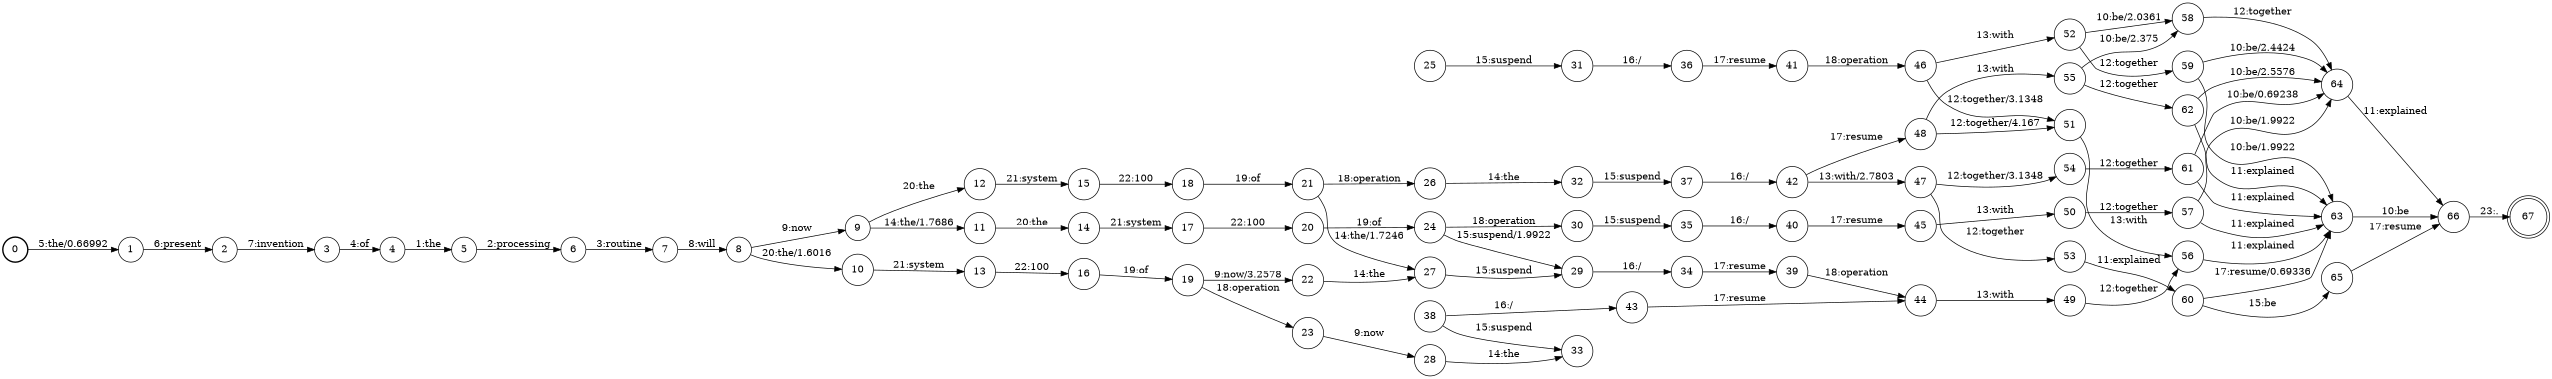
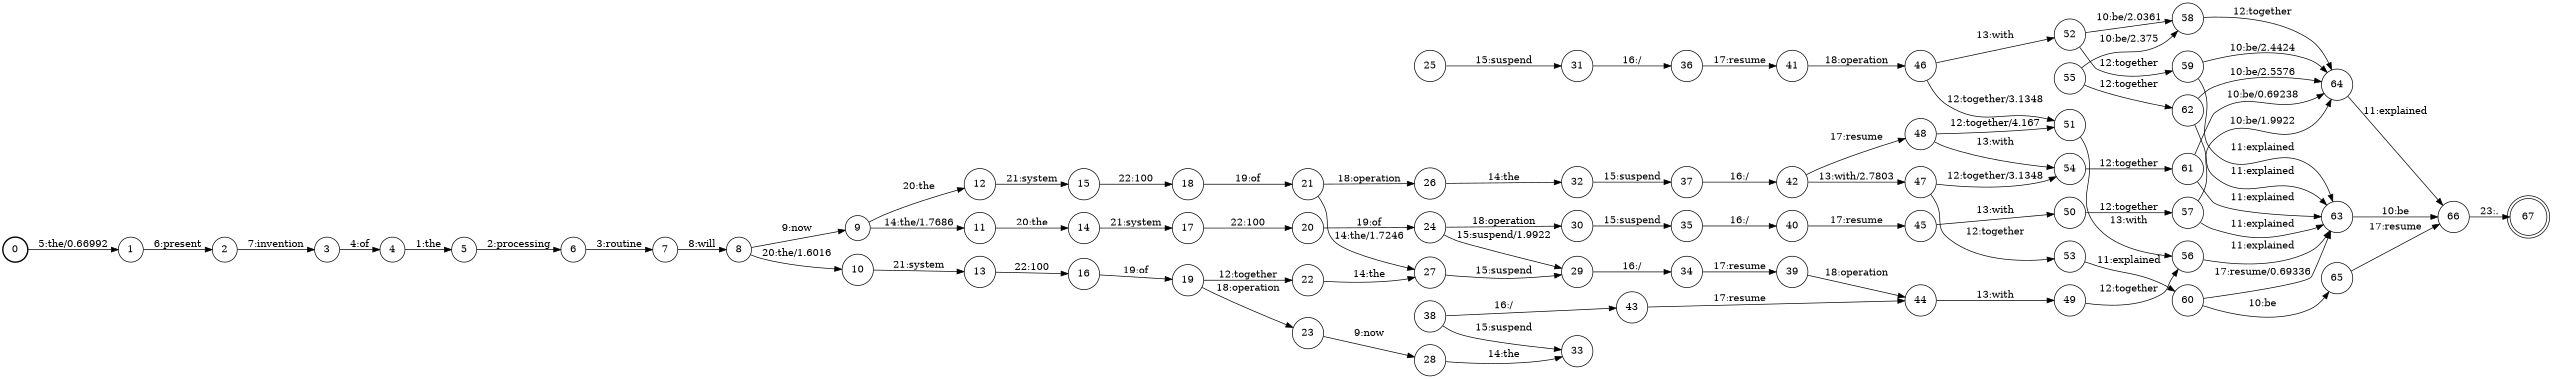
  digraph {
    nodesep=0.25
    rankdir=LR
    ranksep=0.4
    node [fontsize=14 shape=circle style=solid]
    edge [fontsize=14]
    n1 [label=0 style=bold]
    n2 [label=1]
    n3 [label=2]
    n4 [label=3]
    n5 [label=4]
    n6 [label=5]
    n7 [label=6]
    n8 [label=7]
    n9 [label=8]
    n10 [label=10]
    n11 [label=9]
    n12 [label=13]
    n13 [label=11]
    n14 [label=12]
    n15 [label=16]
    n16 [label=14]
    n17 [label=15]
    n18 [label=17]
    n19 [label=18]
    n20 [label=19]
    n21 [label=20]
    n22 [label=21]
    n23 [label=22]
    n24 [label=23]
    n25 [label=24]
    n26 [label=26]
    n27 [label=27]
    n28 [label=28]
    n29 [label=29]
    n30 [label=30]
    n31 [label=25]
    n32 [label=31]
    n33 [label=32]
    n34 [label=33]
    n35 [label=34]
    n36 [label=35]
    n37 [label=36]
    n38 [label=37]
    n39 [label=39]
    n40 [label=40]
    n41 [label=41]
    n42 [label=42]
    n43 [label=38]
    n44 [label=43]
    n45 [label=44]
    n46 [label=45]
    n47 [label=46]
    n48 [label=47]
    n49 [label=48]
    n50 [label=49]
    n51 [label=50]
    n52 [label=51]
    n53 [label=52]
    n54 [label=53]
    n55 [label=54]
    n56 [label=55]
    n57 [label=56]
    n58 [label=57]
    n59 [label=58]
    n60 [label=59]
    n61 [label=60]
    n62 [label=61]
    n63 [label=62]
    n64 [label=63]
    n65 [label=64]
    n66 [label=65]
    n67 [label=66]
    n68 [label=67 shape=doublecircle]
    n1 -> n2 [label="5:the/0.66992"]
    n2 -> n3 [label="6:present"]
    n3 -> n4 [label="7:invention"]
    n4 -> n5 [label="4:of"]
    n5 -> n6 [label="1:the"]
    n6 -> n7 [label="2:processing"]
    n7 -> n8 [label="3:routine"]
    n8 -> n9 [label="8:will"]
    n9 -> n10 [label="20:the/1.6016"]
    n9 -> n11 [label="9:now"]
    n10 -> n12 [label="21:system"]
    n11 -> n13 [label="14:the/1.7686"]
    n11 -> n14 [label="20:the"]
    n12 -> n15 [label="22:100"]
    n13 -> n16 [label="20:the"]
    n14 -> n17 [label="21:system"]
    n15 -> n20 [label="19:of"]
    n16 -> n18 [label="21:system"]
    n17 -> n19 [label="22:100"]
    n18 -> n21 [label="22:100"]
    n19 -> n22 [label="19:of"]
-   n20 -> n23 [label="9:now/3.2578"]
+   n20 -> n23 [label="12:together"]
    n20 -> n24 [label="18:operation"]
    n21 -> n25 [label="19:of"]
    n22 -> n26 [label="18:operation"]
    n22 -> n27 [label="14:the/1.7246"]
    n23 -> n27 [label="14:the"]
    n24 -> n28 [label="9:now"]
    n25 -> n29 [label="15:suspend/1.9922"]
    n25 -> n30 [label="18:operation"]
    n26 -> n33 [label="14:the"]
    n27 -> n29 [label="15:suspend"]
    n28 -> n34 [label="14:the"]
    n29 -> n35 [label="16:/"]
    n30 -> n36 [label="15:suspend"]
    n31 -> n32 [label="15:suspend"]
    n32 -> n37 [label="16:/"]
    n33 -> n38 [label="15:suspend"]
    n35 -> n39 [label="17:resume"]
    n36 -> n40 [label="16:/"]
    n37 -> n41 [label="17:resume"]
    n38 -> n42 [label="16:/"]
    n39 -> n45 [label="18:operation"]
    n40 -> n46 [label="17:resume"]
    n41 -> n47 [label="18:operation"]
    n42 -> n48 [label="13:with/2.7803"]
    n42 -> n49 [label="17:resume"]
    n43 -> n34 [label="15:suspend"]
    n43 -> n44 [label="16:/"]
    n44 -> n45 [label="17:resume"]
    n45 -> n50 [label="13:with"]
    n46 -> n51 [label="13:with"]
    n47 -> n52 [label="12:together/3.1348"]
    n47 -> n53 [label="13:with"]
    n48 -> n54 [label="12:together"]
    n48 -> n55 [label="12:together/3.1348"]
    n49 -> n52 [label="12:together/4.167"]
-   n49 -> n56 [label="13:with"]
+   n49 -> n55 [label="13:with"]
    n50 -> n57 [label="12:together"]
    n51 -> n58 [label="12:together"]
    n52 -> n57 [label="13:with"]
    n53 -> n59 [label="10:be/2.0361"]
    n53 -> n60 [label="12:together"]
    n54 -> n61 [label="11:explained"]
    n55 -> n62 [label="12:together"]
    n56 -> n59 [label="10:be/2.375"]
    n56 -> n63 [label="12:together"]
    n57 -> n64 [label="11:explained"]
    n58 -> n64 [label="11:explained"]
    n58 -> n65 [label="10:be/1.9922"]
    n59 -> n65 [label="12:together"]
-   n60 -> n64 [label="10:be/1.9922"]
+   n60 -> n64 [label="11:explained"]
    n60 -> n65 [label="10:be/2.4424"]
    n61 -> n64 [label="17:resume/0.69336"]
-   n61 -> n66 [label="15:be"]
+   n61 -> n66 [label="10:be"]
    n62 -> n64 [label="11:explained"]
    n62 -> n65 [label="10:be/0.69238"]
    n63 -> n64 [label="11:explained"]
    n63 -> n65 [label="10:be/2.5576"]
    n64 -> n67 [label="10:be"]
    n65 -> n67 [label="11:explained"]
    n66 -> n67 [label="17:resume"]
    n67 -> n68 [label="23:."]
  }
